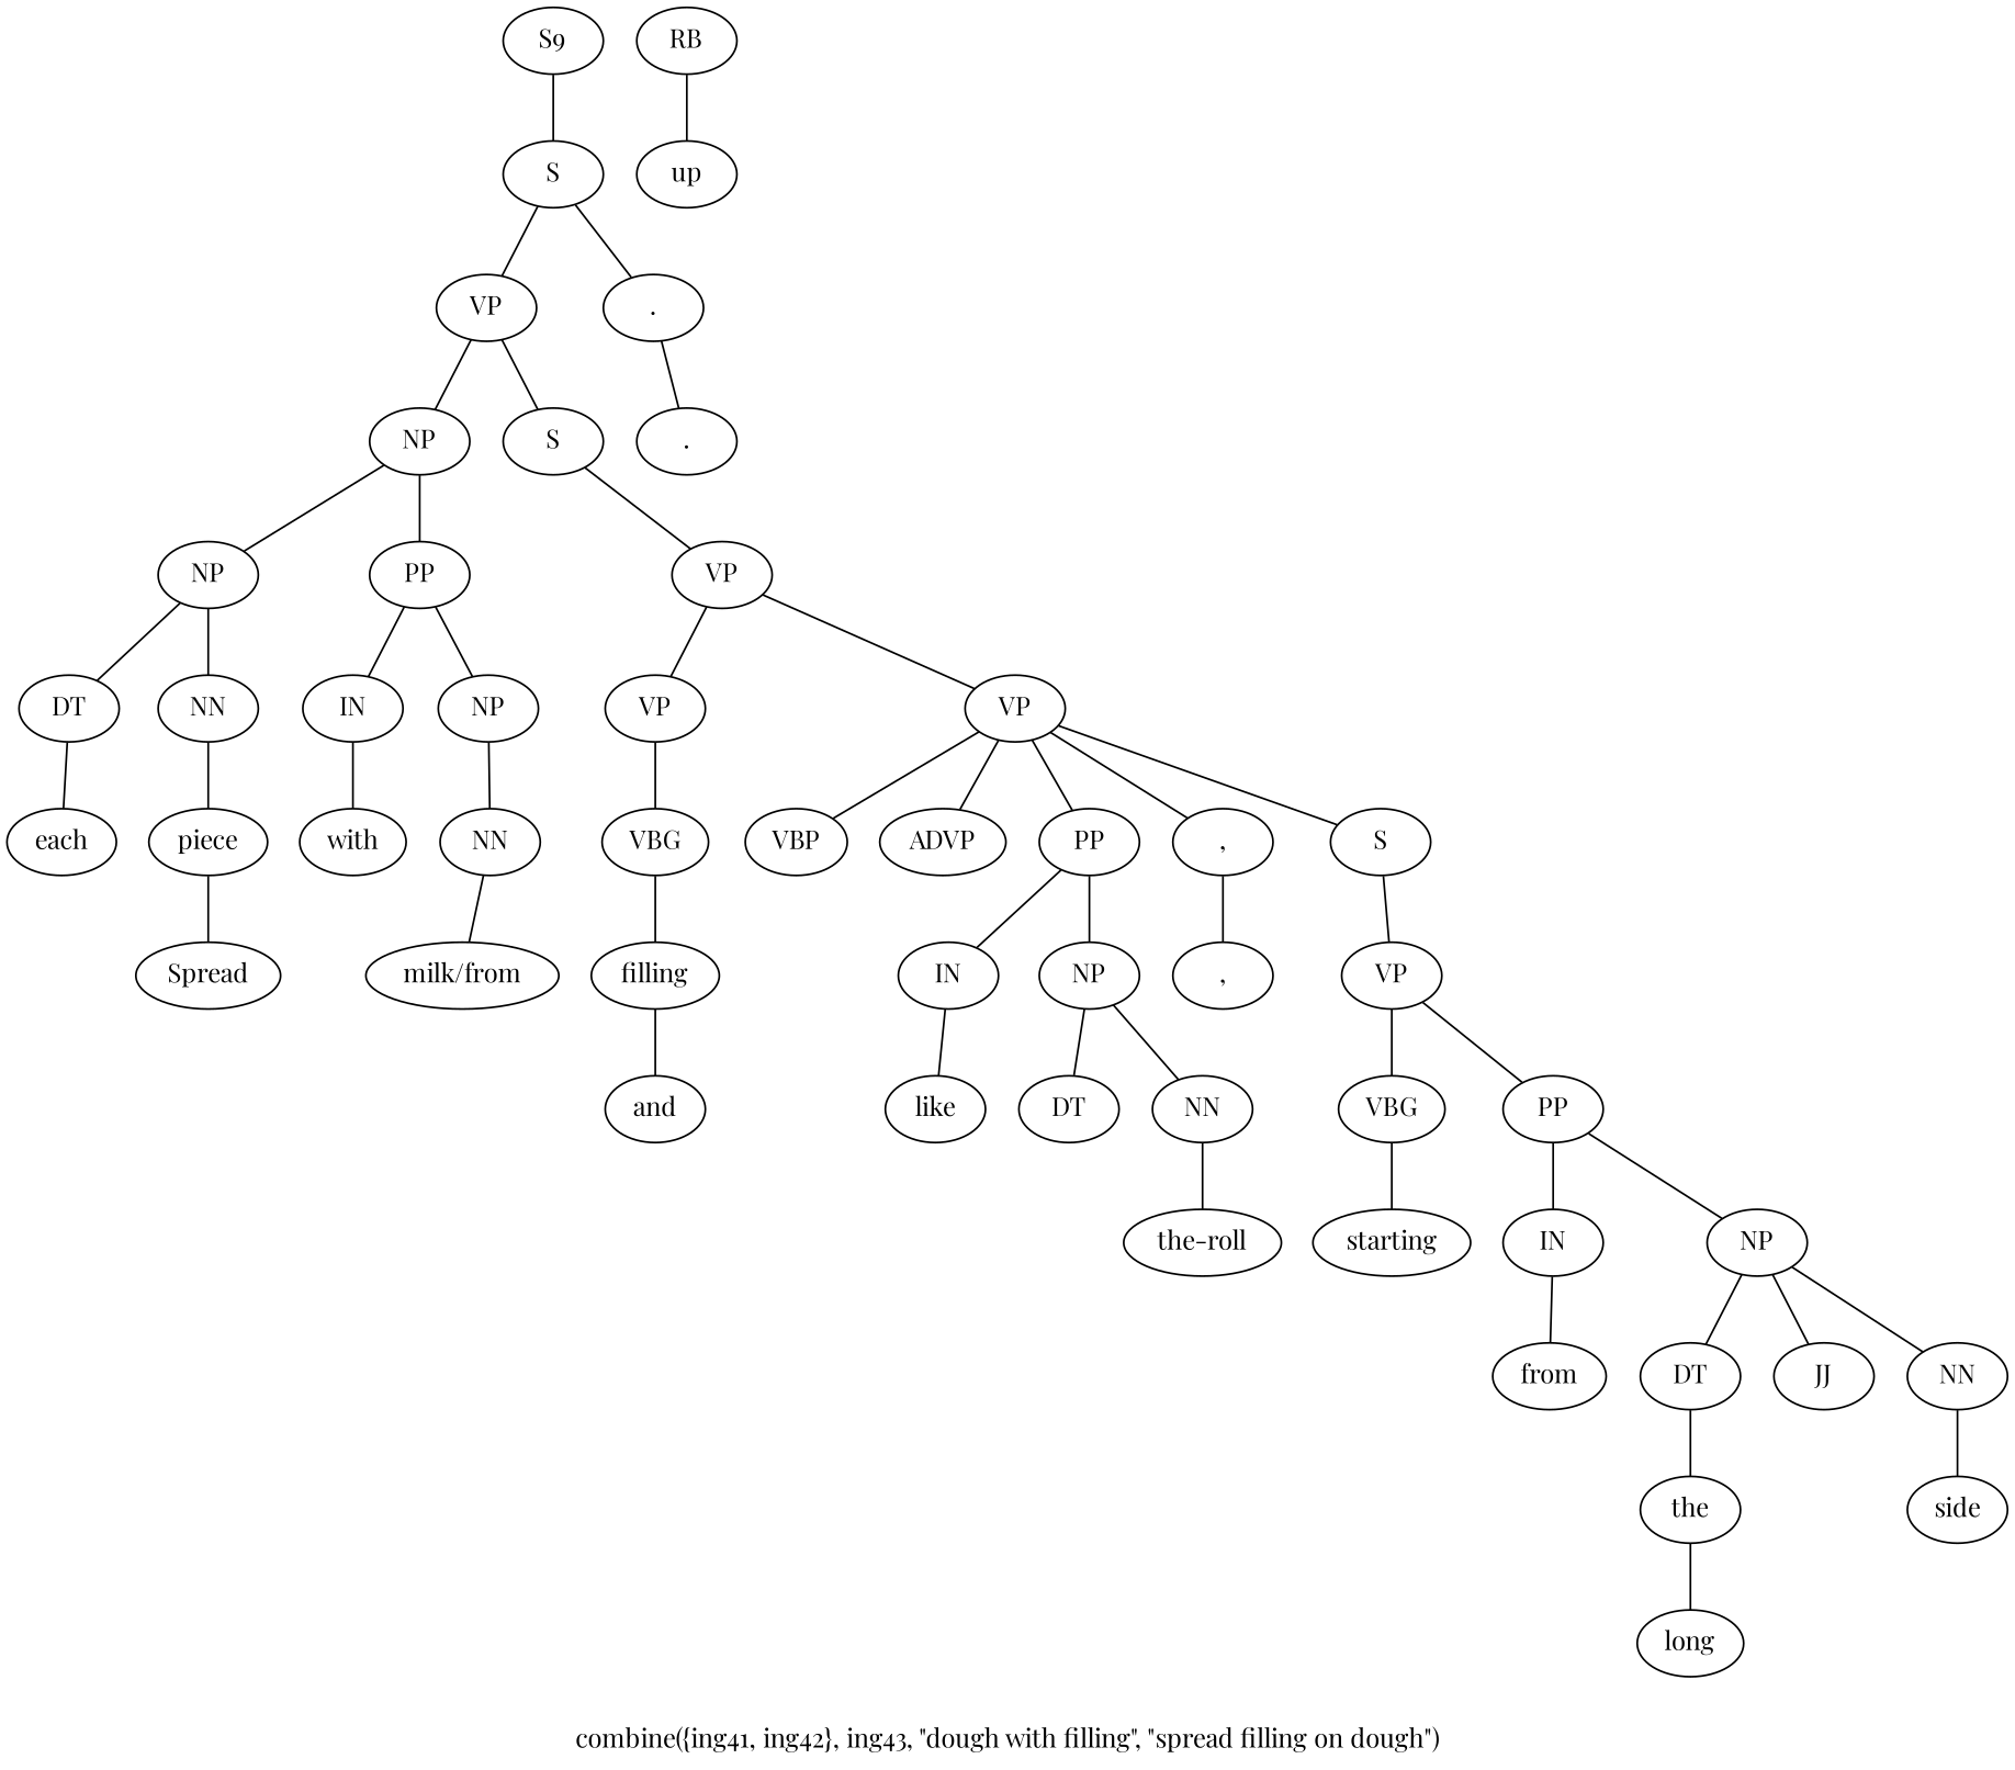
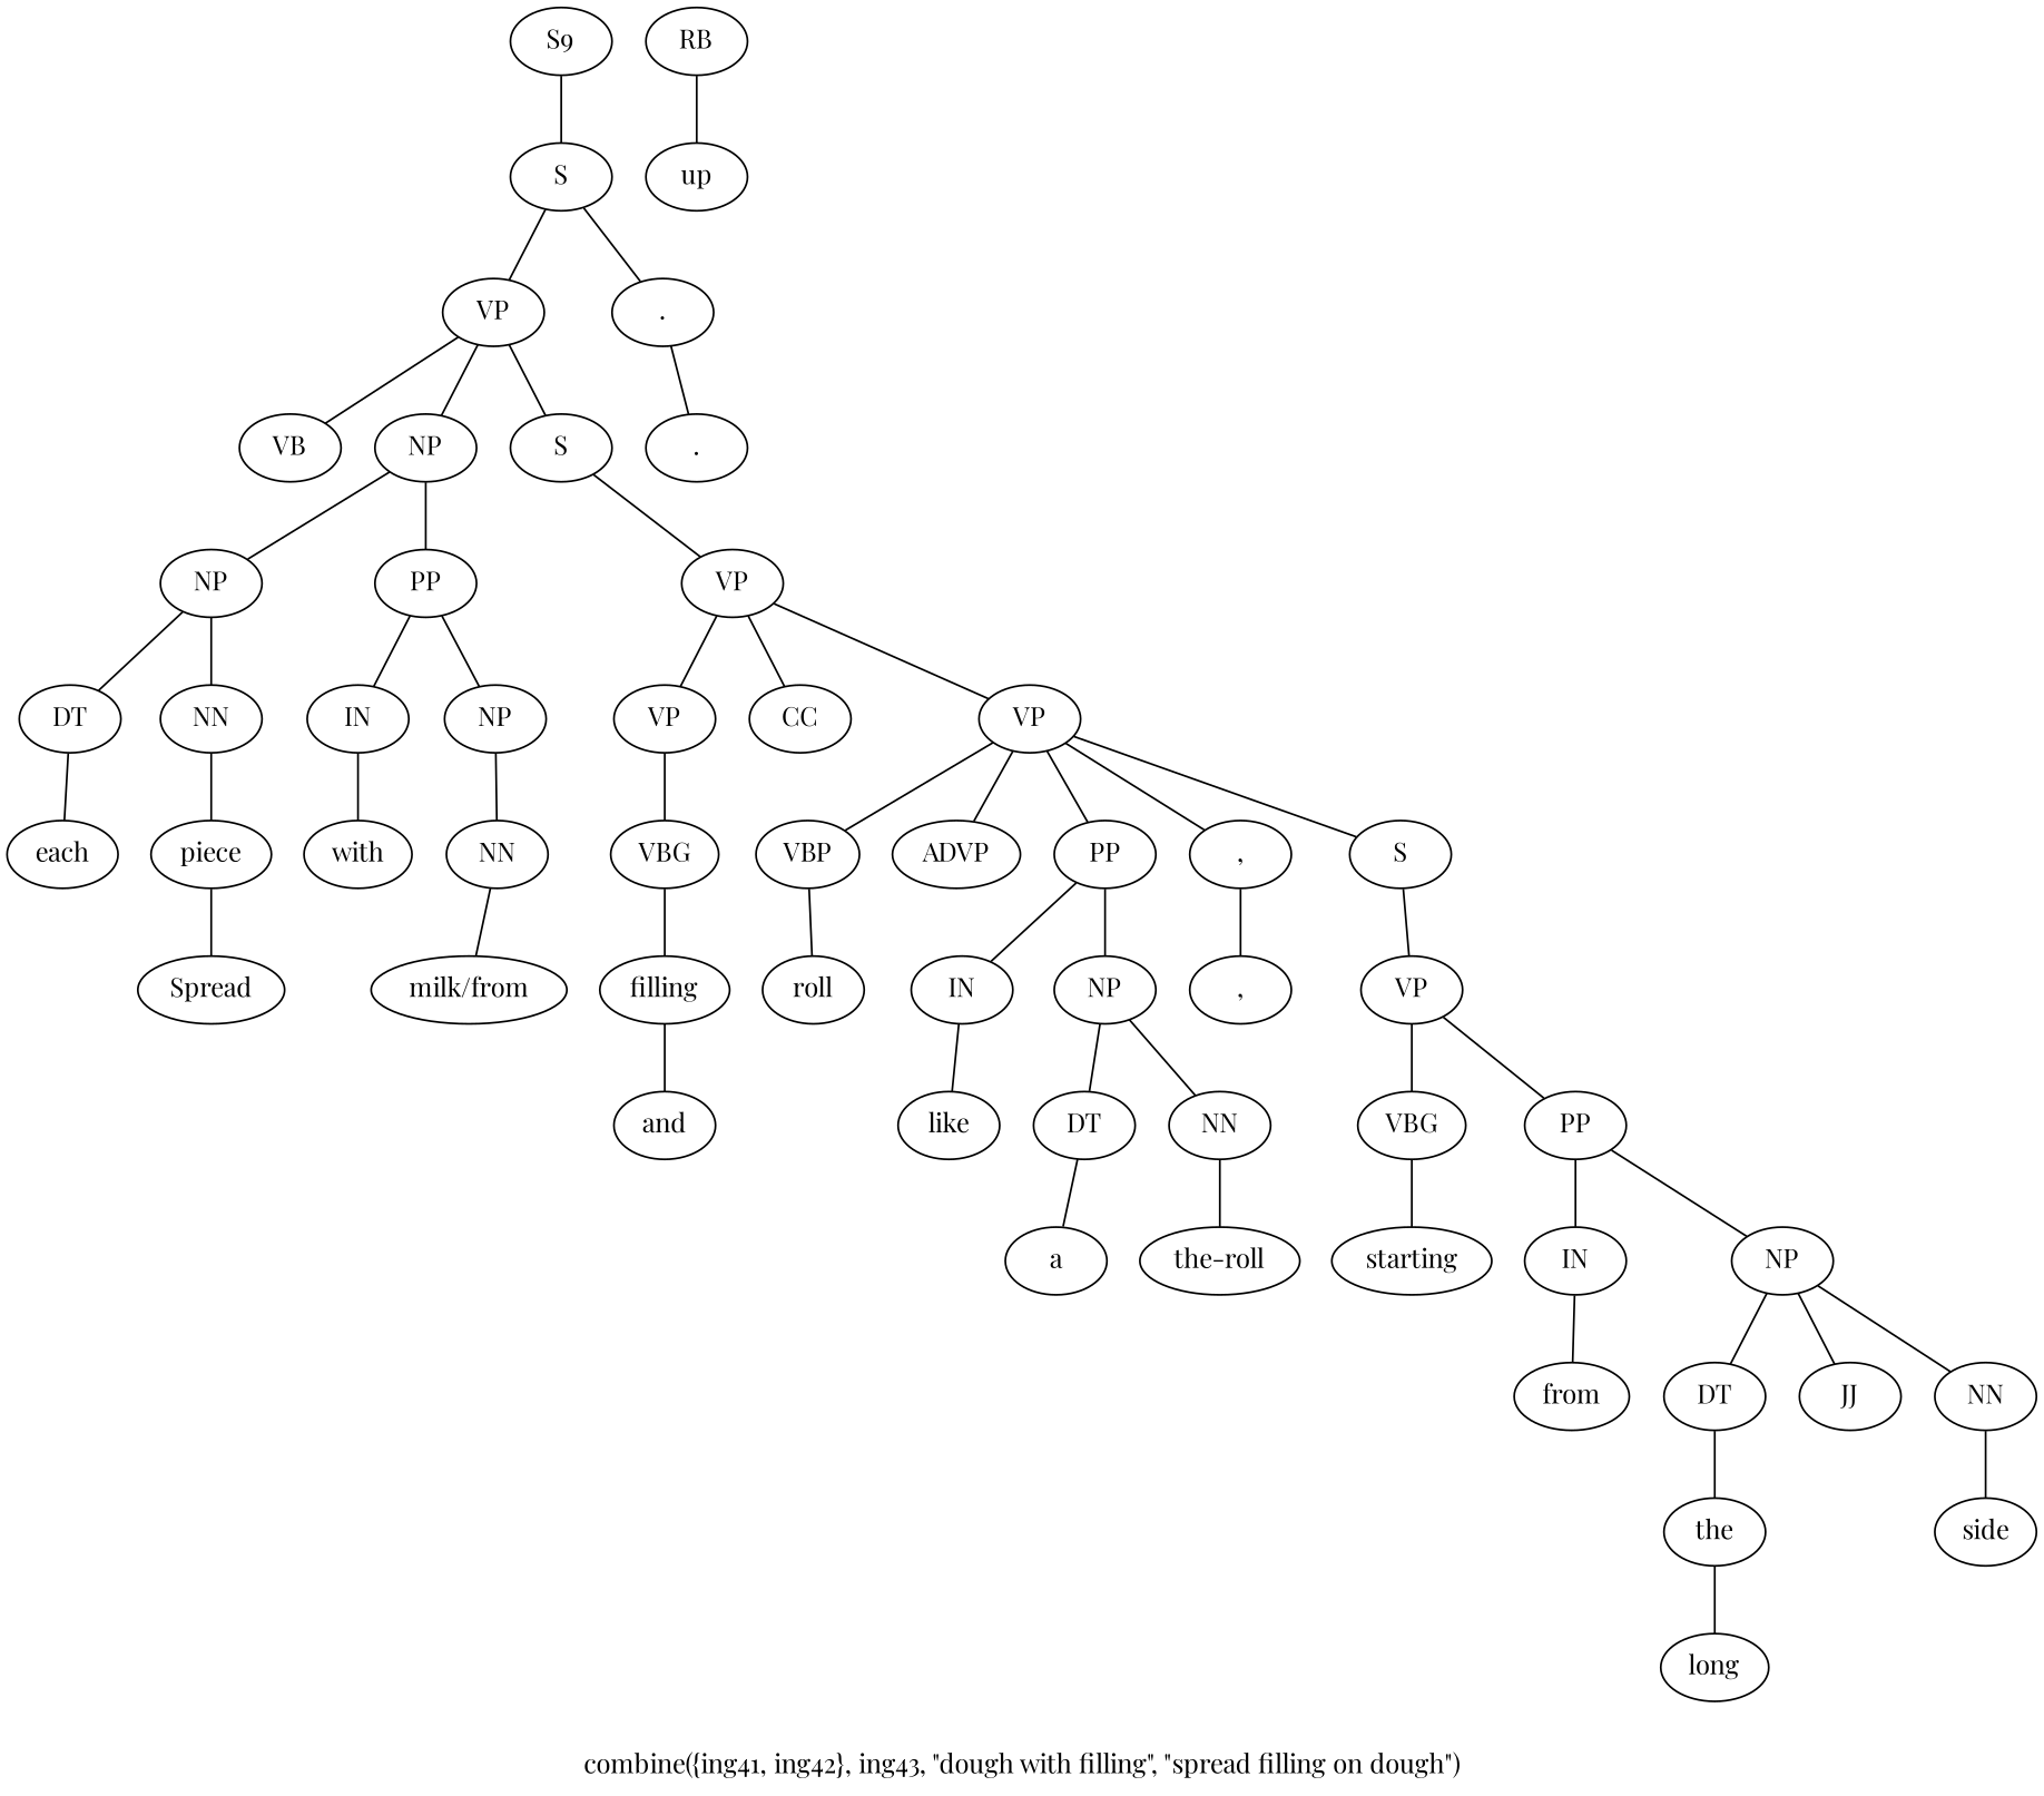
  graph {
    fontname="Playfair Display"
    label="combine({ing41, ing42}, ing43, \"dough with filling\", \"spread filling on dough\")"
    node [fontname="Playfair Display"]
    edge [fontname="Playfair Display"]
    n1 [label=S9]
    n2 [label=S]
    n3 [label=VP]
    n4 [label="."]
+   n5 [label=VB]
    n6 [label=NP]
    n7 [label=S]
    n8 [label="."]
    n9 [label=NP]
    n10 [label=PP]
    n11 [label=VP]
    n12 [label=Spread]
    n13 [label=DT]
    n14 [label=NN]
    n15 [label=IN]
    n16 [label=NP]
    n17 [label=each]
    n18 [label=piece]
    n19 [label=with]
    n20 [label=NN]
    n21 [label="milk/from"]
    n22 [label=VP]
+   n23 [label=CC]
    n24 [label=VP]
    n25 [label=VBG]
    n26 [label=VBP]
    n27 [label=ADVP]
    n28 [label=PP]
    n29 [label=","]
    n30 [label=S]
    n31 [label=filling]
    n32 [label=and]
+   n33 [label=roll]
    n34 [label=IN]
    n35 [label=NP]
    n36 [label=","]
    n37 [label=VP]
    n38 [label=RB]
    n39 [label=up]
    n40 [label=like]
    n41 [label=DT]
    n42 [label=NN]
+   n43 [label=a]
    n44 [label="the-roll"]
    n45 [label=VBG]
    n46 [label=PP]
    n47 [label=starting]
    n48 [label=IN]
    n49 [label=NP]
    n50 [label=from]
    n51 [label=DT]
    n52 [label=JJ]
    n53 [label=NN]
    n54 [label=the]
    n55 [label=side]
    n56 [label=long]
    n1 -- n2
    n2 -- n3
    n2 -- n4
+   n3 -- n5
    n3 -- n6
    n3 -- n7
    n4 -- n8
    n6 -- n9
    n6 -- n10
    n7 -- n11
    n9 -- n13
    n9 -- n14
    n10 -- n15
    n10 -- n16
    n11 -- n22
+   n11 -- n23
    n11 -- n24
    n13 -- n17
    n14 -- n18
    n15 -- n19
    n16 -- n20
    n18 -- n12
    n20 -- n21
    n22 -- n25
    n24 -- n26
    n24 -- n27
    n24 -- n28
    n24 -- n29
    n24 -- n30
    n25 -- n31
+   n26 -- n33
    n28 -- n34
    n28 -- n35
    n29 -- n36
    n30 -- n37
    n31 -- n32
    n34 -- n40
    n35 -- n41
    n35 -- n42
    n37 -- n45
    n37 -- n46
    n38 -- n39
+   n41 -- n43
    n42 -- n44
    n45 -- n47
    n46 -- n48
    n46 -- n49
    n48 -- n50
    n49 -- n51
    n49 -- n52
    n49 -- n53
    n51 -- n54
    n53 -- n55
    n54 -- n56
  }
